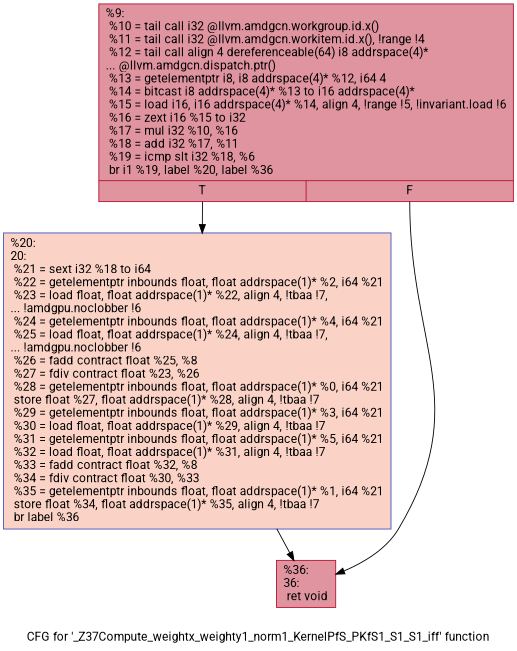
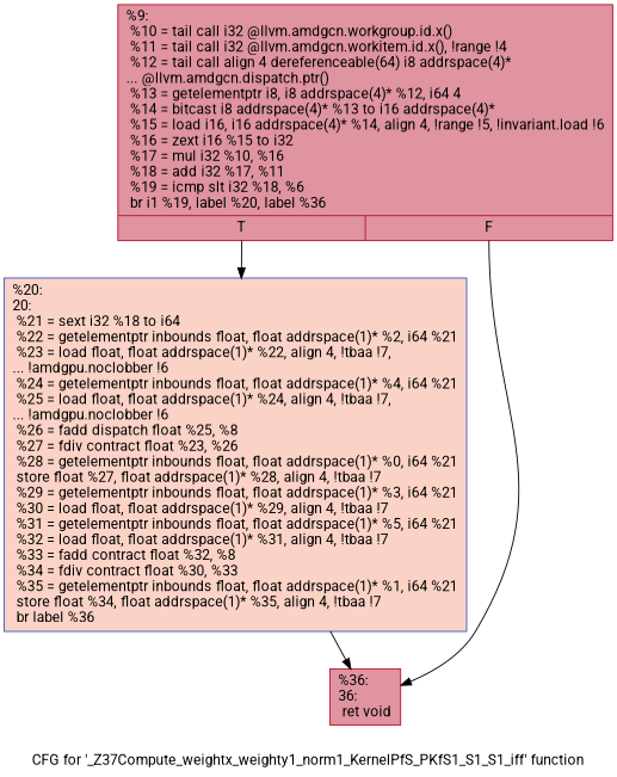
  digraph {
    label="CFG for '_Z37Compute_weightx_weighty1_norm1_KernelPfS_PKfS1_S1_S1_iff' function"
    fontname=Roboto
    node [color="#b70d28ff" fillcolor="#b70d2870" shape=record style=filled fontname=Roboto]
    edge [fontname=Roboto]
    n1 [label="{%9:\l  %10 = tail call i32 @llvm.amdgcn.workgroup.id.x()\l  %11 = tail call i32 @llvm.amdgcn.workitem.id.x(), !range !4\l  %12 = tail call align 4 dereferenceable(64) i8 addrspace(4)*\l... @llvm.amdgcn.dispatch.ptr()\l  %13 = getelementptr i8, i8 addrspace(4)* %12, i64 4\l  %14 = bitcast i8 addrspace(4)* %13 to i16 addrspace(4)*\l  %15 = load i16, i16 addrspace(4)* %14, align 4, !range !5, !invariant.load !6\l  %16 = zext i16 %15 to i32\l  %17 = mul i32 %10, %16\l  %18 = add i32 %17, %11\l  %19 = icmp slt i32 %18, %6\l  br i1 %19, label %20, label %36\l|{<s0>T|<s1>F}}"]
-   n2 [color="#3d50c3ff" fillcolor="#f59c7d70" label="{%20:\l20:                                               \l  %21 = sext i32 %18 to i64\l  %22 = getelementptr inbounds float, float addrspace(1)* %2, i64 %21\l  %23 = load float, float addrspace(1)* %22, align 4, !tbaa !7,\l... !amdgpu.noclobber !6\l  %24 = getelementptr inbounds float, float addrspace(1)* %4, i64 %21\l  %25 = load float, float addrspace(1)* %24, align 4, !tbaa !7,\l... !amdgpu.noclobber !6\l  %26 = fadd contract float %25, %8\l  %27 = fdiv contract float %23, %26\l  %28 = getelementptr inbounds float, float addrspace(1)* %0, i64 %21\l  store float %27, float addrspace(1)* %28, align 4, !tbaa !7\l  %29 = getelementptr inbounds float, float addrspace(1)* %3, i64 %21\l  %30 = load float, float addrspace(1)* %29, align 4, !tbaa !7\l  %31 = getelementptr inbounds float, float addrspace(1)* %5, i64 %21\l  %32 = load float, float addrspace(1)* %31, align 4, !tbaa !7\l  %33 = fadd contract float %32, %8\l  %34 = fdiv contract float %30, %33\l  %35 = getelementptr inbounds float, float addrspace(1)* %1, i64 %21\l  store float %34, float addrspace(1)* %35, align 4, !tbaa !7\l  br label %36\l}"]
+   n2 [color="#3d50c3ff" fillcolor="#f59c7d70" label="{%20:\l20:                                               \l  %21 = sext i32 %18 to i64\l  %22 = getelementptr inbounds float, float addrspace(1)* %2, i64 %21\l  %23 = load float, float addrspace(1)* %22, align 4, !tbaa !7,\l... !amdgpu.noclobber !6\l  %24 = getelementptr inbounds float, float addrspace(1)* %4, i64 %21\l  %25 = load float, float addrspace(1)* %24, align 4, !tbaa !7,\l... !amdgpu.noclobber !6\l  %26 = fadd dispatch float %25, %8\l  %27 = fdiv contract float %23, %26\l  %28 = getelementptr inbounds float, float addrspace(1)* %0, i64 %21\l  store float %27, float addrspace(1)* %28, align 4, !tbaa !7\l  %29 = getelementptr inbounds float, float addrspace(1)* %3, i64 %21\l  %30 = load float, float addrspace(1)* %29, align 4, !tbaa !7\l  %31 = getelementptr inbounds float, float addrspace(1)* %5, i64 %21\l  %32 = load float, float addrspace(1)* %31, align 4, !tbaa !7\l  %33 = fadd contract float %32, %8\l  %34 = fdiv contract float %30, %33\l  %35 = getelementptr inbounds float, float addrspace(1)* %1, i64 %21\l  store float %34, float addrspace(1)* %35, align 4, !tbaa !7\l  br label %36\l}"]
    n3 [label="{%36:\l36:                                               \l  ret void\l}"]
    n1 -> n2 [tailport=s0]
    n1 -> n3 [tailport=s1]
    n2 -> n3
  }
